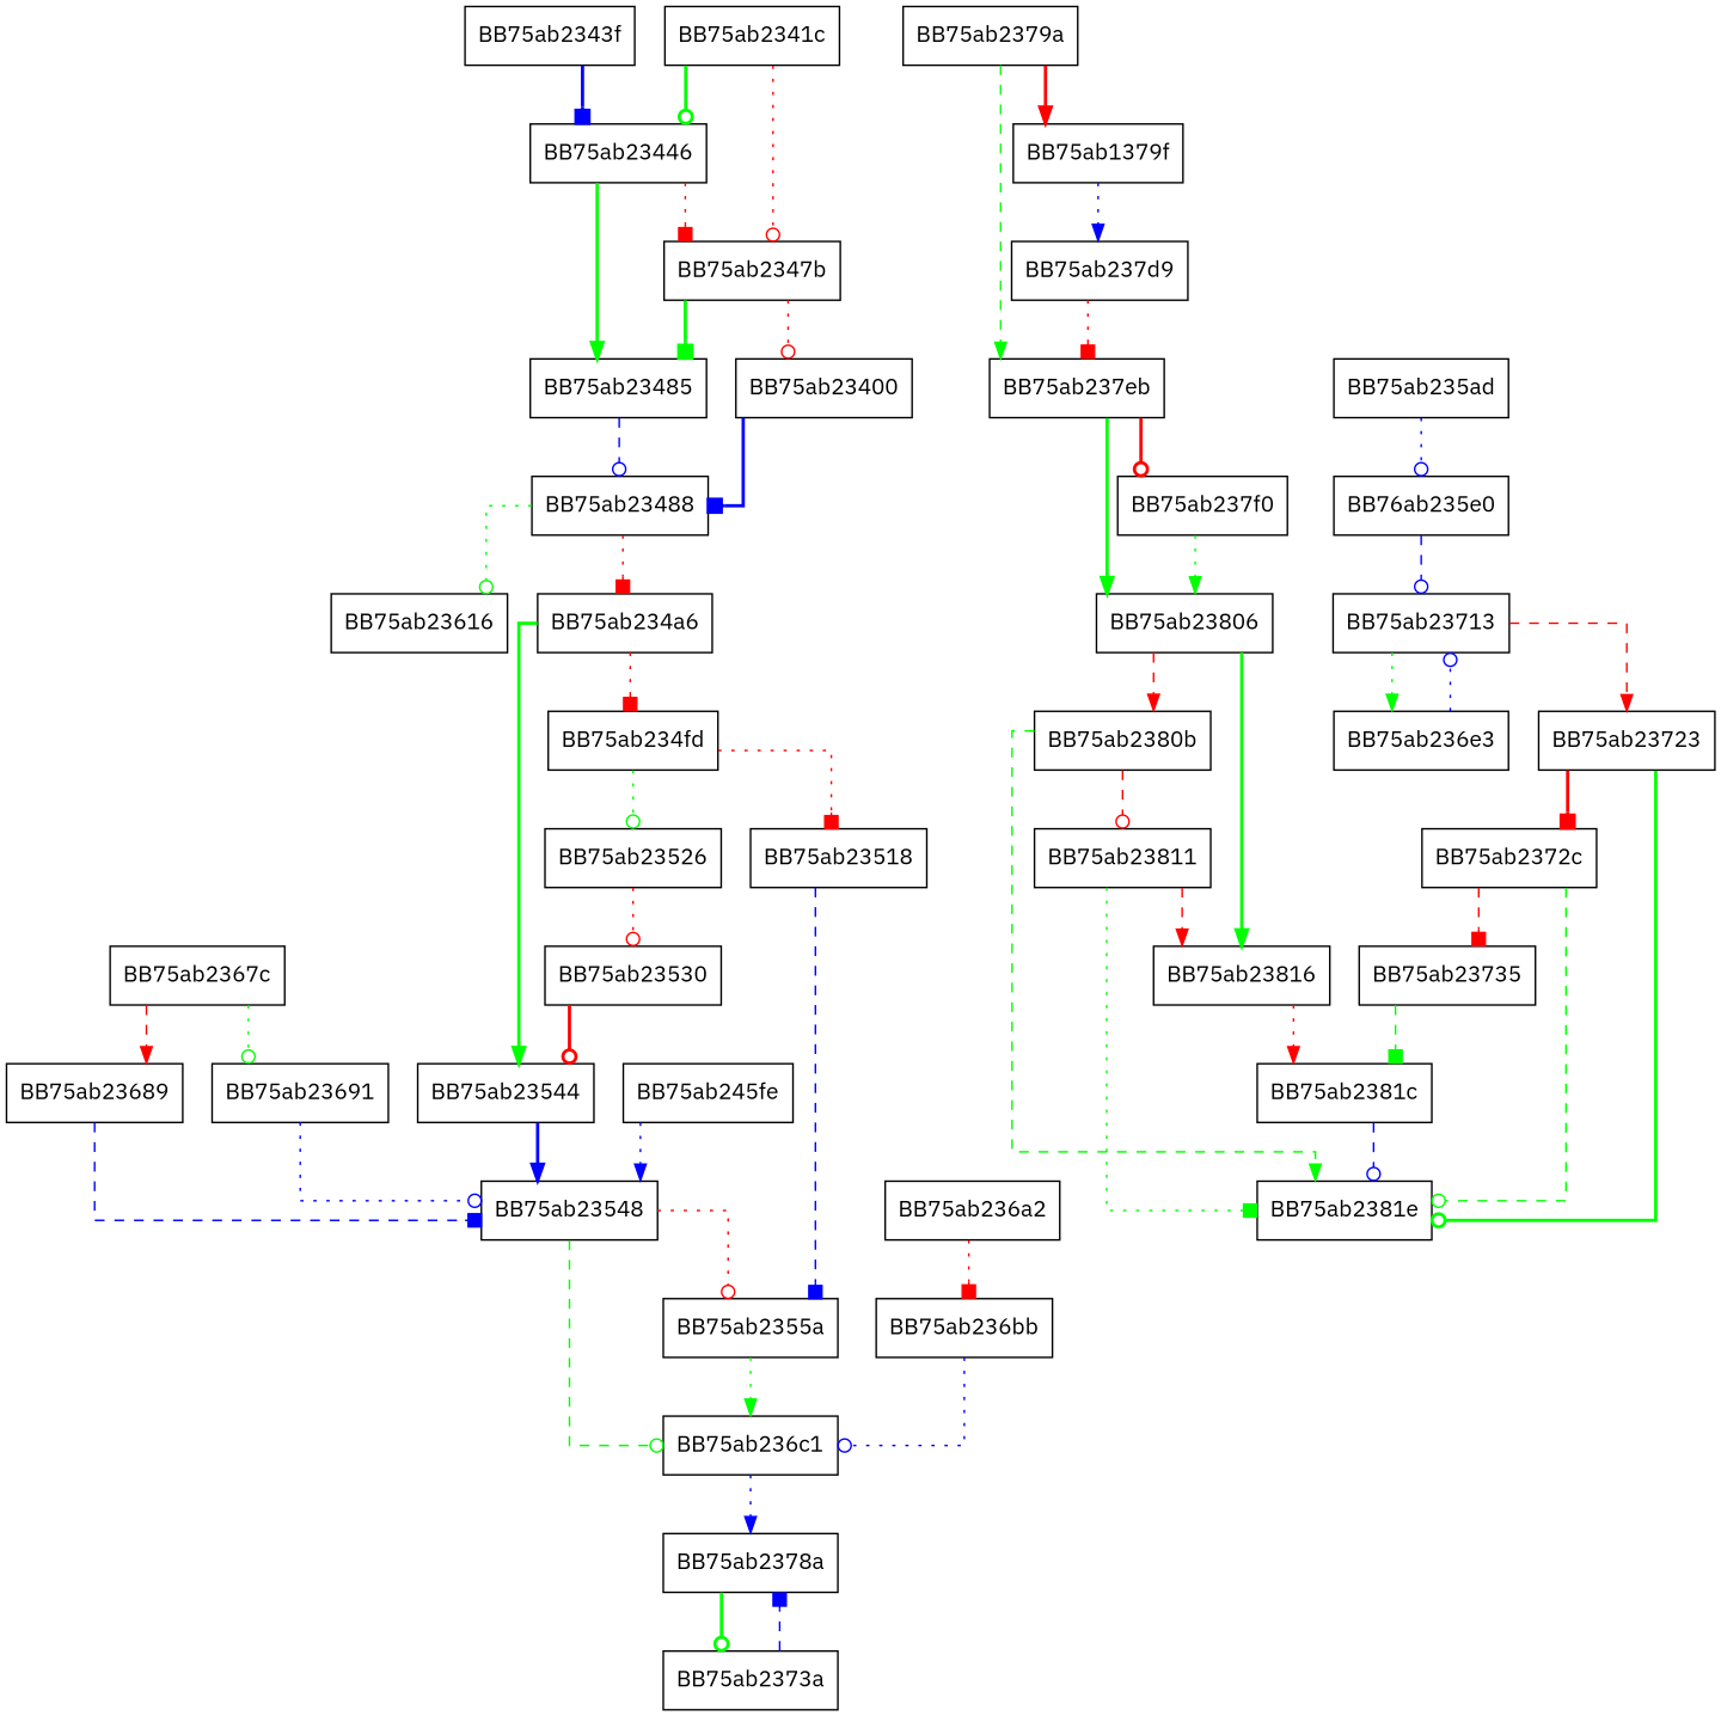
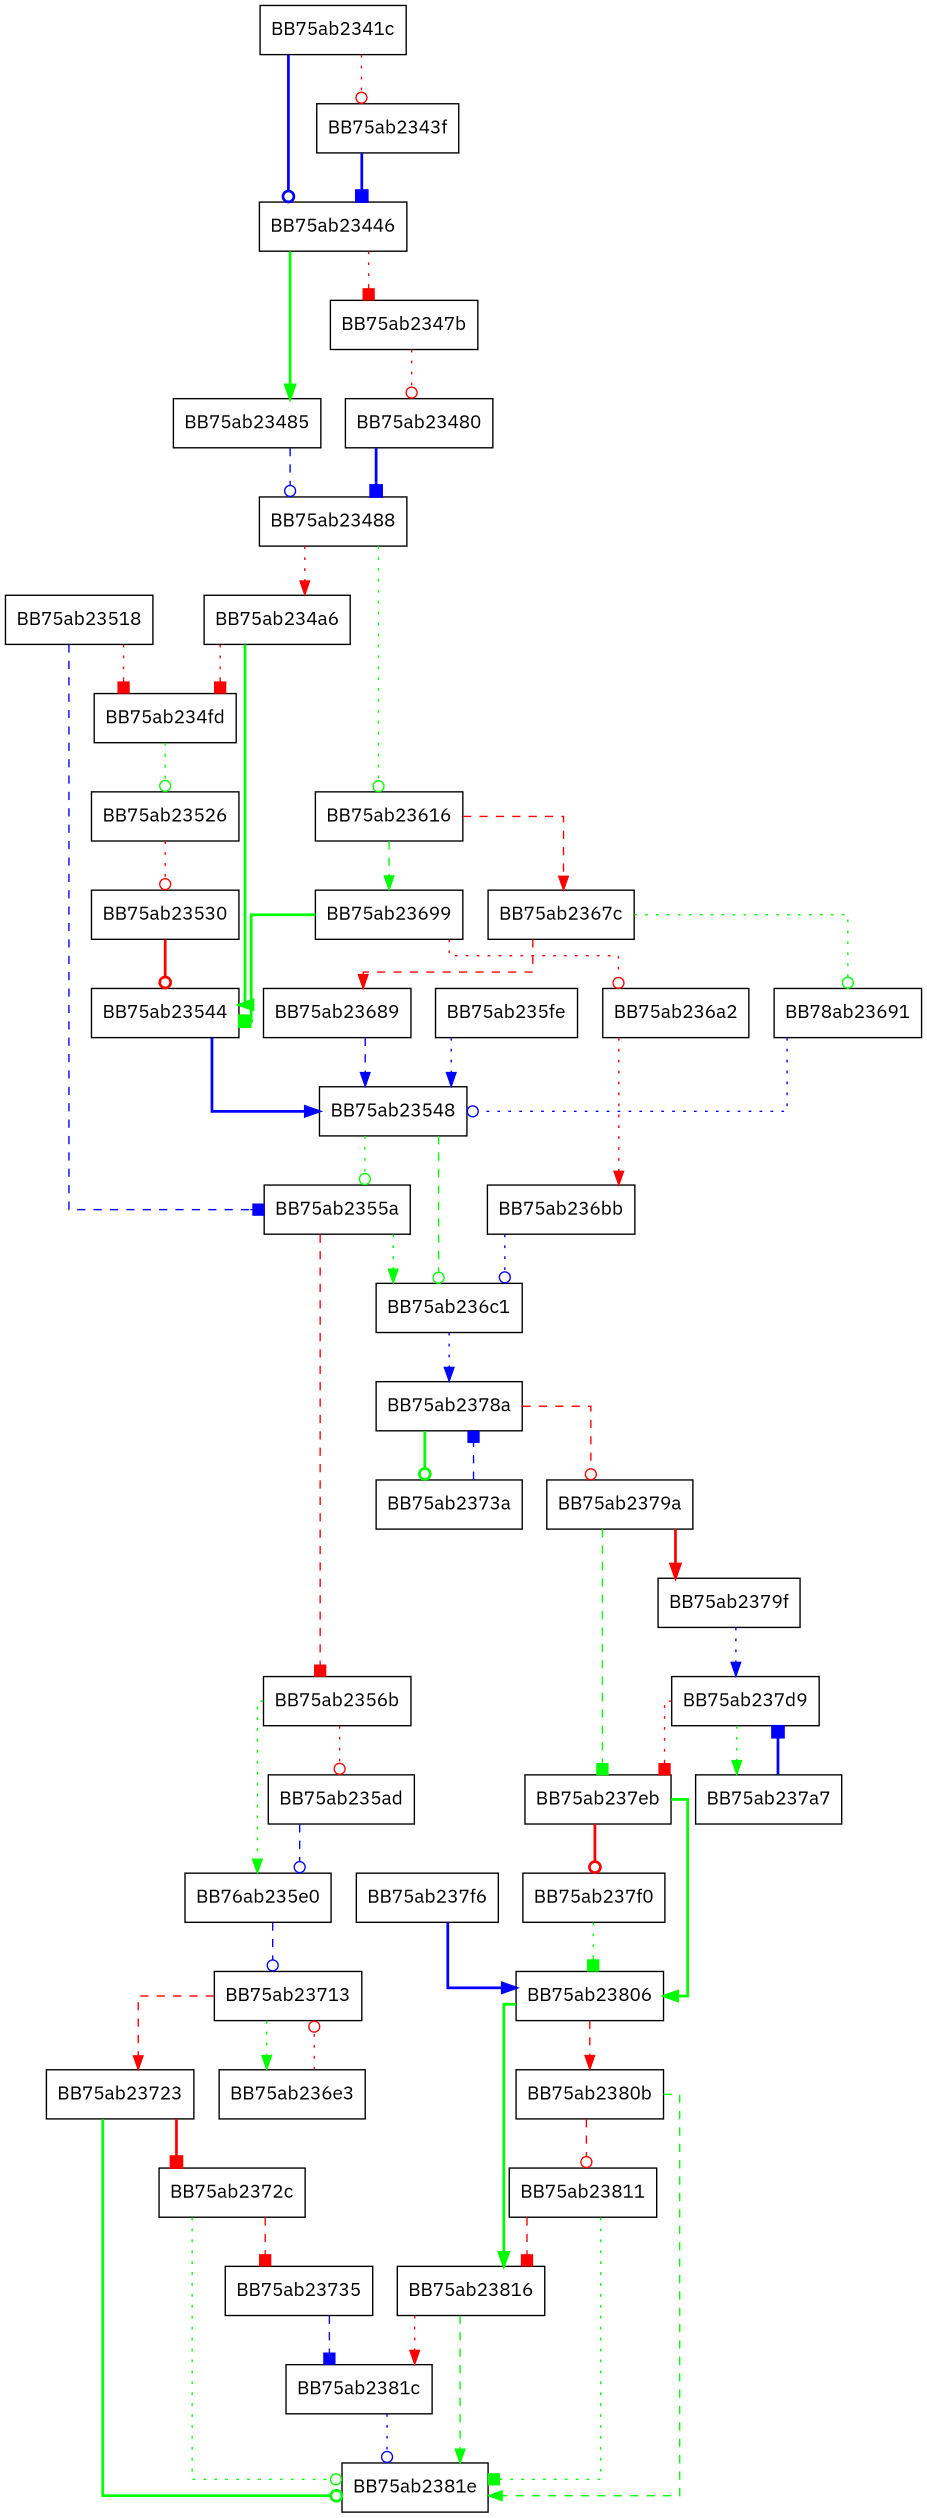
  digraph {
    fontname="IBM Plex Sans"
    splines=ortho
    node [fontname="IBM Plex Sans" shape=box]
    edge [arrowhead=odot color=red fontname="IBM Plex Sans" style=dotted]
    BB75ab2341c
    BB75ab23446
    BB75ab2343f
    BB75ab23485
    BB75ab2347b
    BB75ab23488
-   BB75ab23480 [label=BB75ab23400]
+   BB75ab23480
    BB75ab23616
    BB75ab234a6
+   BB75ab23699
    BB75ab2367c
    BB75ab23544
    BB75ab234fd
    BB75ab236a2
-   BB75ab23691
+   BB75ab23691 [label=BB78ab23691]
    BB75ab23689
    BB75ab23548
    BB75ab23526
    BB75ab23518
    BB75ab2355a
    BB75ab236c1
    BB75ab23530
-   BB75ab235fe [label=BB75ab245fe]
+   BB75ab235fe
+   BB75ab2356b
    BB75ab2378a
    n26 [label=BB76ab235e0]
    BB75ab235ad
    BB75ab2373a
    BB75ab2379a
    BB75ab23713
    BB75ab236e3
    BB75ab23723
    BB75ab2381e
    BB75ab2372c
    BB75ab236bb
    BB75ab237eb
-   BB75ab2379f [label=BB75ab1379f]
+   BB75ab2379f
    BB75ab23735
    BB75ab2381c
    BB75ab23806
    BB75ab237f0
    BB75ab237d9
    BB75ab23816
    BB75ab2380b
+   BB75ab237a7
    BB75ab23811
-   BB75ab2341c -> BB75ab23446 [color=green style=bold]
-   BB75ab2341c -> BB75ab2347b
+   BB75ab237f6
+   BB75ab2341c -> BB75ab23446 [color=blue style=bold]
+   BB75ab2341c -> BB75ab2343f
    BB75ab23446 -> BB75ab23485 [arrowhead=normal color=green style=bold]
    BB75ab23446 -> BB75ab2347b [arrowhead=box]
    BB75ab2343f -> BB75ab23446 [arrowhead=box color=blue style=bold]
    BB75ab23485 -> BB75ab23488 [color=blue style=dashed]
-   BB75ab2347b -> BB75ab23485 [arrowhead=box color=green style=bold]
    BB75ab2347b -> BB75ab23480
    BB75ab23488 -> BB75ab23616 [color=green]
-   BB75ab23488 -> BB75ab234a6 [arrowhead=box]
+   BB75ab23488 -> BB75ab234a6 [arrowhead=normal]
    BB75ab23480 -> BB75ab23488 [arrowhead=box color=blue style=bold]
+   BB75ab23616 -> BB75ab23699 [arrowhead=normal color=green style=dashed]
+   BB75ab23616 -> BB75ab2367c [arrowhead=normal style=dashed]
    BB75ab234a6 -> BB75ab23544 [arrowhead=normal color=green style=bold]
    BB75ab234a6 -> BB75ab234fd [arrowhead=box]
+   BB75ab23699 -> BB75ab23544 [arrowhead=box color=green style=bold]
+   BB75ab23699 -> BB75ab236a2
    BB75ab2367c -> BB75ab23691 [color=green]
    BB75ab2367c -> BB75ab23689 [arrowhead=normal style=dashed]
    BB75ab23544 -> BB75ab23548 [arrowhead=normal color=blue style=bold]
    BB75ab234fd -> BB75ab23526 [color=green]
-   BB75ab234fd -> BB75ab23518 [arrowhead=box]
-   BB75ab236a2 -> BB75ab236bb [arrowhead=box]
+   BB75ab23518 -> BB75ab234fd [arrowhead=box]
+   BB75ab236a2 -> BB75ab236bb [arrowhead=normal]
    BB75ab23691 -> BB75ab23548 [color=blue]
-   BB75ab23689 -> BB75ab23548 [arrowhead=box color=blue style=dashed]
-   BB75ab23548 -> BB75ab2355a
+   BB75ab23689 -> BB75ab23548 [arrowhead=normal color=blue style=dashed]
+   BB75ab23548 -> BB75ab2355a [color=green]
    BB75ab23548 -> BB75ab236c1 [color=green style=dashed]
    BB75ab23526 -> BB75ab23530
    BB75ab23518 -> BB75ab2355a [arrowhead=box color=blue style=dashed]
    BB75ab2355a -> BB75ab236c1 [arrowhead=normal color=green]
+   BB75ab2355a -> BB75ab2356b [arrowhead=box style=dashed]
    BB75ab236c1 -> BB75ab2378a [arrowhead=normal color=blue]
    BB75ab23530 -> BB75ab23544 [style=bold]
    BB75ab235fe -> BB75ab23548 [arrowhead=normal color=blue]
+   BB75ab2356b -> n26 [arrowhead=normal color=green]
+   BB75ab2356b -> BB75ab235ad
    BB75ab2378a -> BB75ab2373a [color=green style=bold]
+   BB75ab2378a -> BB75ab2379a [style=dashed]
    n26 -> BB75ab23713 [color=blue style=dashed]
-   BB75ab235ad -> n26 [color=blue]
+   BB75ab235ad -> n26 [color=blue style=dashed]
    BB75ab2373a -> BB75ab2378a [arrowhead=box color=blue style=dashed]
-   BB75ab2379a -> BB75ab237eb [arrowhead=normal color=green style=dashed]
+   BB75ab2379a -> BB75ab237eb [arrowhead=box color=green style=dashed]
    BB75ab2379a -> BB75ab2379f [arrowhead=normal style=bold]
    BB75ab23713 -> BB75ab236e3 [arrowhead=normal color=green]
    BB75ab23713 -> BB75ab23723 [arrowhead=normal style=dashed]
-   BB75ab236e3 -> BB75ab23713 [color=blue]
+   BB75ab236e3 -> BB75ab23713
    BB75ab23723 -> BB75ab2381e [color=green style=bold]
    BB75ab23723 -> BB75ab2372c [arrowhead=box style=bold]
-   BB75ab2372c -> BB75ab2381e [color=green style=dashed]
+   BB75ab2372c -> BB75ab2381e [color=green]
    BB75ab2372c -> BB75ab23735 [arrowhead=box style=dashed]
    BB75ab236bb -> BB75ab236c1 [color=blue]
    BB75ab237eb -> BB75ab23806 [arrowhead=normal color=green style=bold]
    BB75ab237eb -> BB75ab237f0 [style=bold]
    BB75ab2379f -> BB75ab237d9 [arrowhead=normal color=blue]
-   BB75ab23735 -> BB75ab2381c [arrowhead=box color=green style=dashed]
-   BB75ab2381c -> BB75ab2381e [color=blue style=dashed]
+   BB75ab23735 -> BB75ab2381c [arrowhead=box color=blue style=dashed]
+   BB75ab2381c -> BB75ab2381e [color=blue]
    BB75ab23806 -> BB75ab23816 [arrowhead=normal color=green style=bold]
    BB75ab23806 -> BB75ab2380b [arrowhead=normal style=dashed]
-   BB75ab237f0 -> BB75ab23806 [arrowhead=normal color=green]
+   BB75ab237f0 -> BB75ab23806 [arrowhead=box color=green]
    BB75ab237d9 -> BB75ab237eb [arrowhead=box]
+   BB75ab237d9 -> BB75ab237a7 [arrowhead=normal color=green]
+   BB75ab23816 -> BB75ab2381e [arrowhead=normal color=green style=dashed]
    BB75ab23816 -> BB75ab2381c [arrowhead=normal]
    BB75ab2380b -> BB75ab2381e [arrowhead=normal color=green style=dashed]
    BB75ab2380b -> BB75ab23811 [style=dashed]
+   BB75ab237a7 -> BB75ab237d9 [arrowhead=box color=blue style=bold]
    BB75ab23811 -> BB75ab2381e [arrowhead=box color=green]
-   BB75ab23811 -> BB75ab23816 [arrowhead=normal style=dashed]
+   BB75ab23811 -> BB75ab23816 [arrowhead=box style=dashed]
+   BB75ab237f6 -> BB75ab23806 [arrowhead=normal color=blue style=bold]
  }
